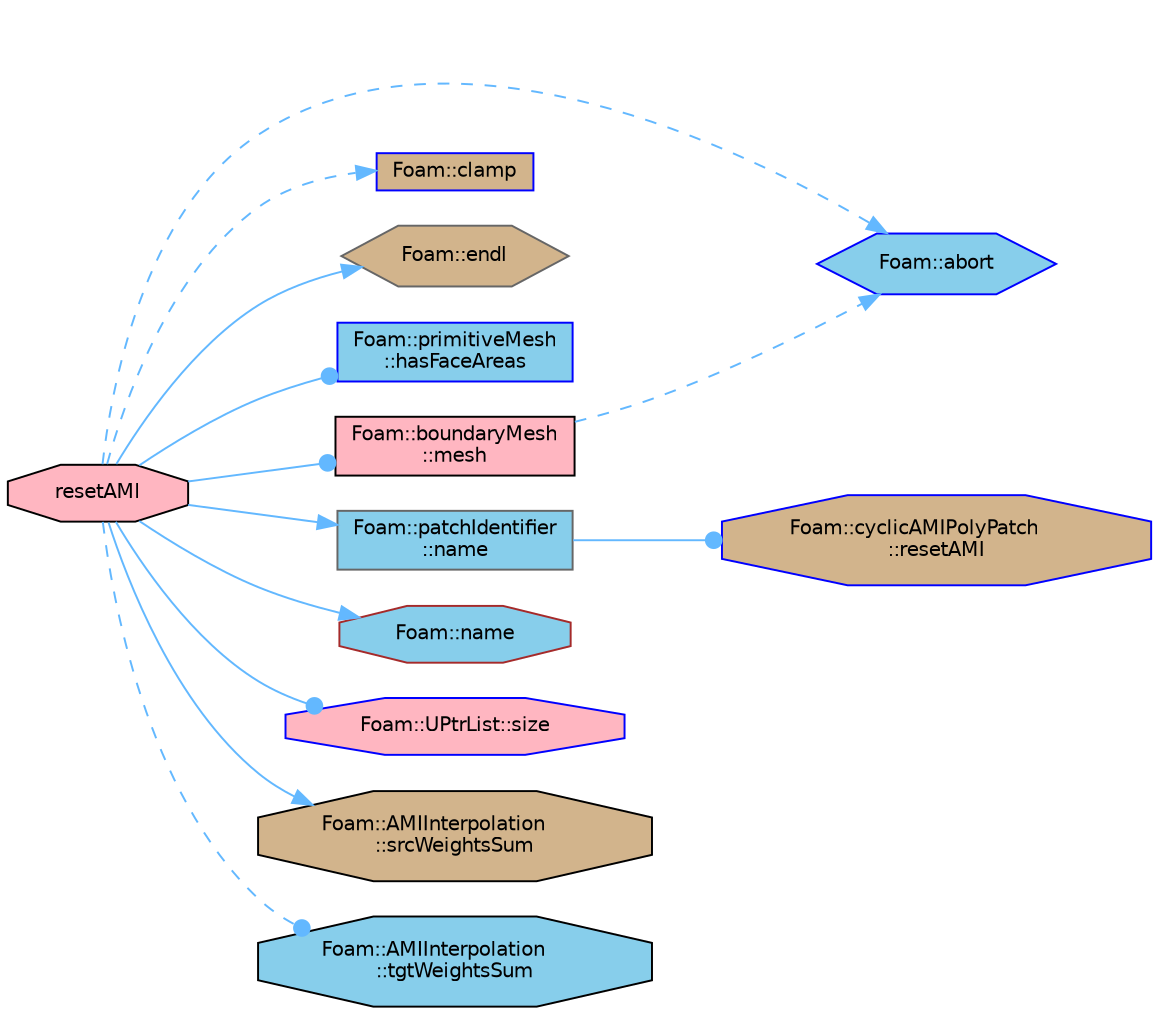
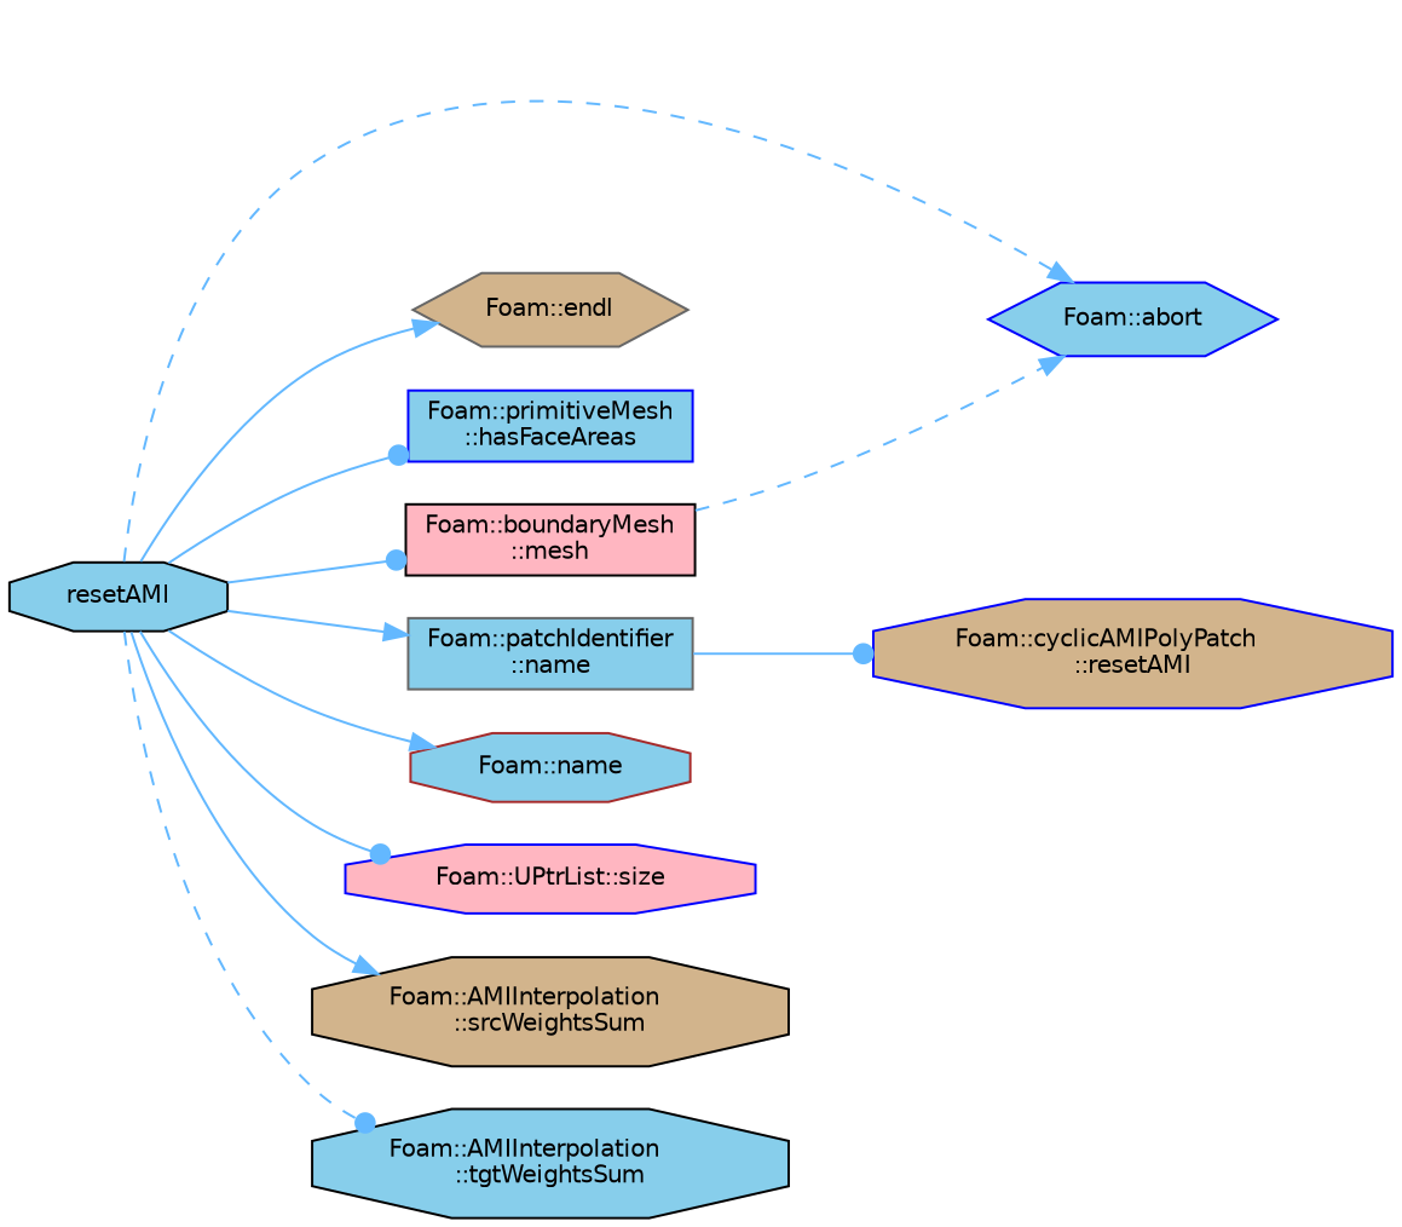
  digraph {
    rankdir=LR
    node [color=blue fillcolor=skyblue fontname=Helvetica fontsize=10 shape=octagon style=filled]
    edge [arrowhead=normal color=steelblue1 fontname=Helvetica fontsize=10 labelfontname=Helvetica labelfontsize=10 style=solid]
-   n1 [color=black fillcolor=lightpink fontcolor=black height=0.2 label=resetAMI width=0.4]
+   n1 [color=black fontcolor=black height=0.2 label=resetAMI width=0.4]
    n2 [height=0.2 label="Foam::abort" shape=hexagon width=0.4]
-   n3 [fillcolor=tan height=0.2 label="Foam::clamp" shape=box width=0.4]
    n4 [color=gray40 fillcolor=tan height=0.2 label="Foam::endl" shape=hexagon width=0.4]
    n5 [height=0.2 label="Foam::primitiveMesh\l::hasFaceAreas" shape=box width=0.4]
    n6 [color=black fillcolor=lightpink height=0.2 label="Foam::boundaryMesh\l::mesh" shape=box width=0.4]
    n7 [color=gray40 height=0.2 label="Foam::patchIdentifier\l::name" shape=box width=0.4]
    n8 [color=brown height=0.2 label="Foam::name" width=0.4]
    n9 [fillcolor=lightpink height=0.2 label="Foam::UPtrList::size" width=0.4]
    n10 [color=black fillcolor=tan height=0.2 label="Foam::AMIInterpolation\l::srcWeightsSum" width=0.4]
    n11 [color=black height=0.2 label="Foam::AMIInterpolation\l::tgtWeightsSum" width=0.4]
    n12 [fillcolor=tan height=0.2 label="Foam::cyclicAMIPolyPatch\l::resetAMI" width=0.4]
    n1 -> n2 [style=dashed]
-   n1 -> n3 [style=dashed]
    n1 -> n4
    n1 -> n5 [arrowhead=dot]
    n1 -> n6 [arrowhead=dot]
    n1 -> n7
    n1 -> n8
    n1 -> n9 [arrowhead=dot]
    n1 -> n10
    n1 -> n11 [arrowhead=dot style=dashed]
    n6 -> n2 [style=dashed]
    n7 -> n12 [arrowhead=dot]
  }
